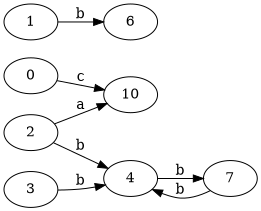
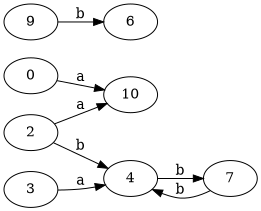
  strict digraph {
    rankdir=LR
    0
    10
    2
    4
    7
    3
-   1
+   1 [label=9]
    6
-   0 -> 10 [label=c]
+   0 -> 10 [label=a]
    2 -> 10 [label=a]
    2 -> 4 [label=b]
    4 -> 7 [label=b]
    7 -> 4 [label=b]
-   3 -> 4 [label=b]
+   3 -> 4 [label=a]
    1 -> 6 [label=b]
  }
